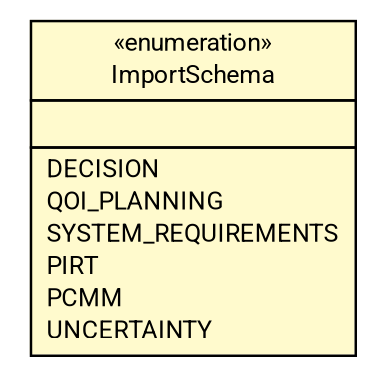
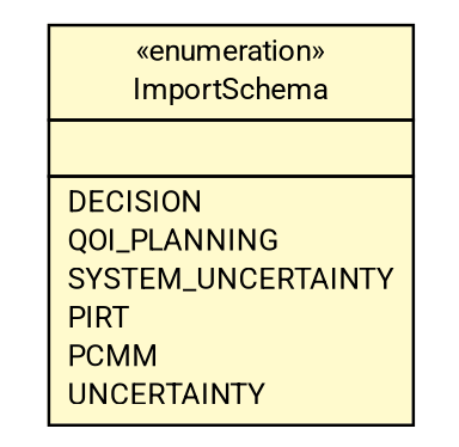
  digraph {
    nodesep=0.25
    ranksep=0.5
    fontname=Roboto
-   n1 [fontcolor=black fontname=Roboto fontsize=10.0 label=<<table title="gov.sandia.cf.model.ImportSchema" border="0" cellborder="1" cellspacing="0" cellpadding="2" port="p" bgcolor="lemonChiffon" href="./ImportSchema.html"> 		<tr><td><table border="0" cellspacing="0" cellpadding="1"> <tr><td align="center" balign="center"> &#171;enumeration&#187; </td></tr> <tr><td align="center" balign="center"> ImportSchema </td></tr> 		</table></td></tr> 		<tr><td><table border="0" cellspacing="0" cellpadding="1"> <tr><td align="left" balign="left">  </td></tr> 		</table></td></tr> 		<tr><td><table border="0" cellspacing="0" cellpadding="1"> <tr><td align="left" balign="left"> DECISION </td></tr> <tr><td align="left" balign="left"> QOI_PLANNING </td></tr> <tr><td align="left" balign="left"> SYSTEM_REQUIREMENTS </td></tr> <tr><td align="left" balign="left"> PIRT </td></tr> <tr><td align="left" balign="left"> PCMM </td></tr> <tr><td align="left" balign="left"> UNCERTAINTY </td></tr> 		</table></td></tr> 		</table>> shape=plaintext]
+   n1 [fontcolor=black fontname=Roboto fontsize=10.0 label=<<table title="gov.sandia.cf.model.ImportSchema" border="0" cellborder="1" cellspacing="0" cellpadding="2" port="p" bgcolor="lemonChiffon" href="./ImportSchema.html"> 		<tr><td><table border="0" cellspacing="0" cellpadding="1"> <tr><td align="center" balign="center"> &#171;enumeration&#187; </td></tr> <tr><td align="center" balign="center"> ImportSchema </td></tr> 		</table></td></tr> 		<tr><td><table border="0" cellspacing="0" cellpadding="1"> <tr><td align="left" balign="left">  </td></tr> 		</table></td></tr> 		<tr><td><table border="0" cellspacing="0" cellpadding="1"> <tr><td align="left" balign="left"> DECISION </td></tr> <tr><td align="left" balign="left"> QOI_PLANNING </td></tr> <tr><td align="left" balign="left"> SYSTEM_UNCERTAINTY </td></tr> <tr><td align="left" balign="left"> PIRT </td></tr> <tr><td align="left" balign="left"> PCMM </td></tr> <tr><td align="left" balign="left"> UNCERTAINTY </td></tr> 		</table></td></tr> 		</table>> shape=plaintext]
  }
